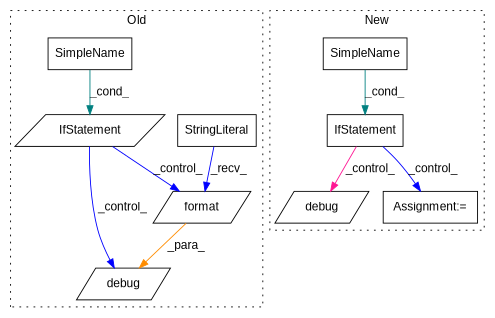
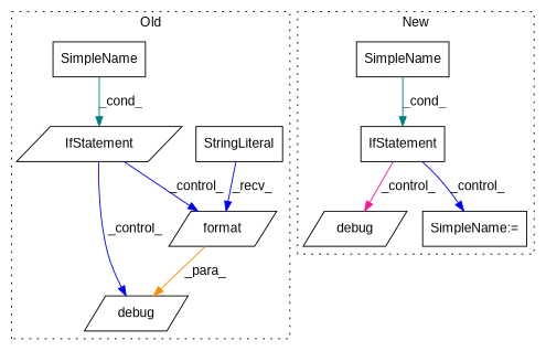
  digraph {
    fontname="Liberation Sans"
    node [a=32 fontname="Liberation Sans" shape=box]
    edge [color=blue fontname="Liberation Sans"]
    n1 [l="7,1" label=format s="7333,7378" shape=parallelogram]
    n2 [a=45 l=54 label=StringLiteral s=7278]
    n3 [l="6,1" label=debug s="7272,7379" shape=parallelogram]
    n4 [a=25 l="4,2" label=IfStatement s="7047,7069" shape=parallelogram]
    n5 [a=42 label=SimpleName]
    n6 [l=7 label=debug s=7098 shape=parallelogram]
    n7 [a=25 l="4,2" label=IfStatement s="6669,6691"]
    n8 [a=42 label=SimpleName]
-   n9 [a=7 l=1 label="Assignment:=" s=7127]
+   n9 [a=7 l=1 label="SimpleName:=" s=7127]
    subgraph cluster_1 {
      label=Old
      style=dotted
      n1
      n2
      n3
      n4
      n5
    }
    subgraph cluster_2 {
      label=New
      style=dotted
      n6
      n7
      n8
      n9
    }
    n1 -> n3 [color=darkorange label=_para_]
    n2 -> n1 [label=_recv_]
    n4 -> n1 [label=_control_]
    n4 -> n3 [label=_control_]
    n5 -> n4 [color=teal label=_cond_]
    n7 -> n6 [color=deeppink label=_control_]
    n7 -> n9 [label=_control_]
    n8 -> n7 [color=teal label=_cond_]
  }
